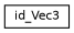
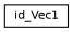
  digraph {
    rankdir=LR
-   n1 [color=black fillcolor=white fontname=Helvetica fontsize=10 height=0.2 label=id_Vec3 shape=record style=filled width=0.4]
+   n1 [color=black fillcolor=white fontname=Helvetica fontsize=10 height=0.2 label=id_Vec1 shape=record style=filled width=0.4]
  }
